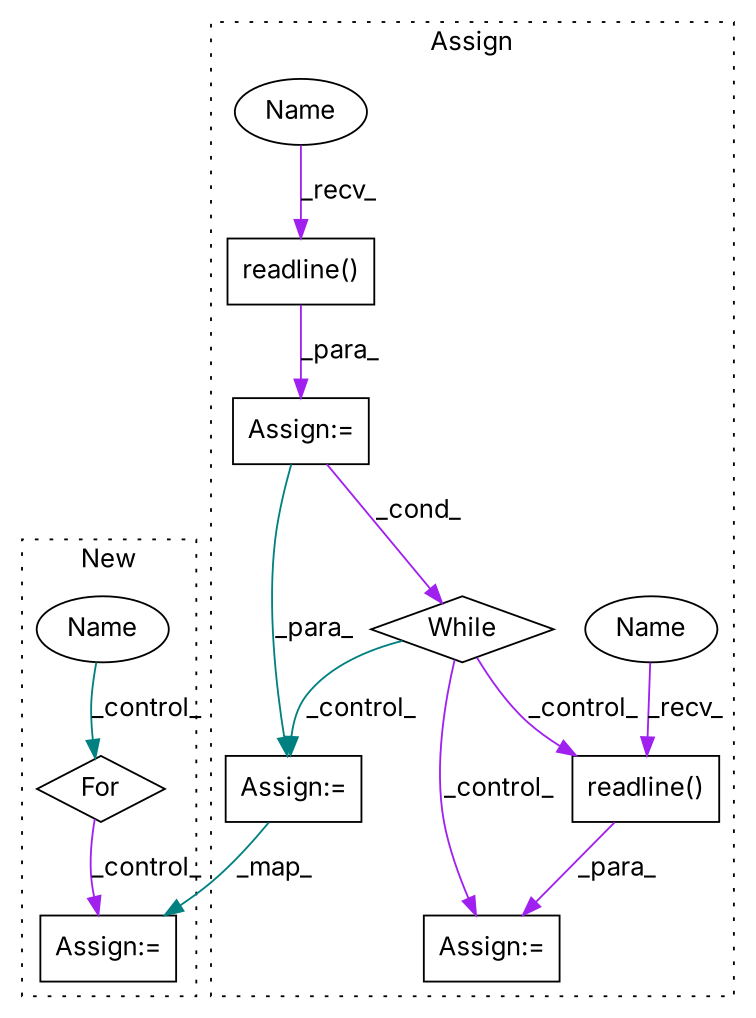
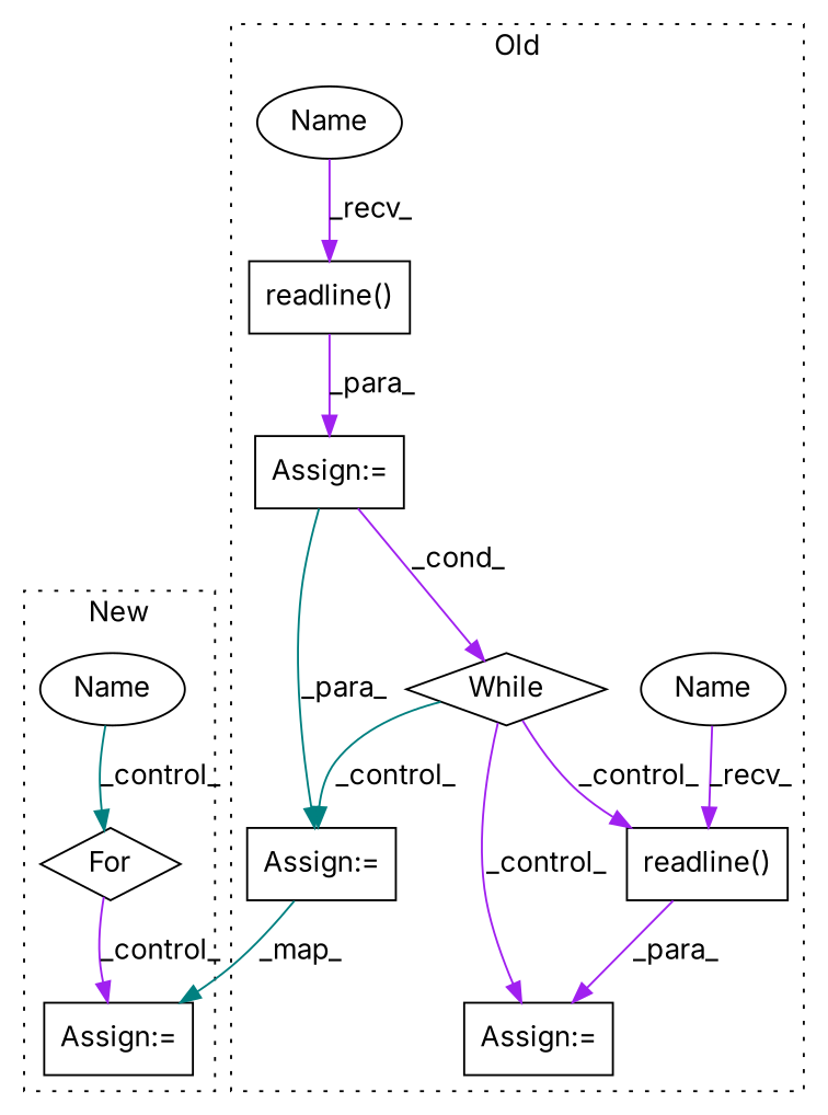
  digraph {
    fontname=Inter
    node [a=68 l=3 s=374 shape=box fontname=Inter]
    edge [color=purple fontname=Inter]
    n1 [a=75 l=14 label="readline()"]
    n2 [label="Assign:=" s=253]
    n3 [a=75 l=14 label="readline()" s=161]
    n4 [a=52 l="6,14" label=While s="184,194" shape=diamond]
    n5 [label="Assign:=" s=158]
    n6 [label="Assign:=" s=371]
    n7 [a=87 label=Name shape=ellipse]
    n8 [a=87 label=Name s=161 shape=ellipse]
    n9 [a=107 l="4,14" label=For s="215,230" shape=diamond]
    n10 [a=87 label=Name s=202 shape=ellipse]
    n11 [label="Assign:=" s=289]
    subgraph cluster_1 {
-     label=Assign
+     label=Old
      style=dotted
      n1
      n2
      n3
      n4
      n5
      n6
      n7
      n8
    }
    subgraph cluster_2 {
      label=New
      style=dotted
      n9
      n10
      n11
    }
    n1 -> n6 [label=_para_]
    n2 -> n11 [label=_map_ color=teal]
    n3 -> n5 [label=_para_]
    n4 -> n1 [label=_control_]
    n4 -> n2 [label=_control_ color=teal]
    n4 -> n6 [label=_control_]
    n5 -> n2 [label=_para_ color=teal]
    n5 -> n4 [label=_cond_]
    n7 -> n1 [label=_recv_]
    n8 -> n3 [label=_recv_]
    n9 -> n11 [label=_control_]
    n10 -> n9 [label=_control_ color=teal]
  }
